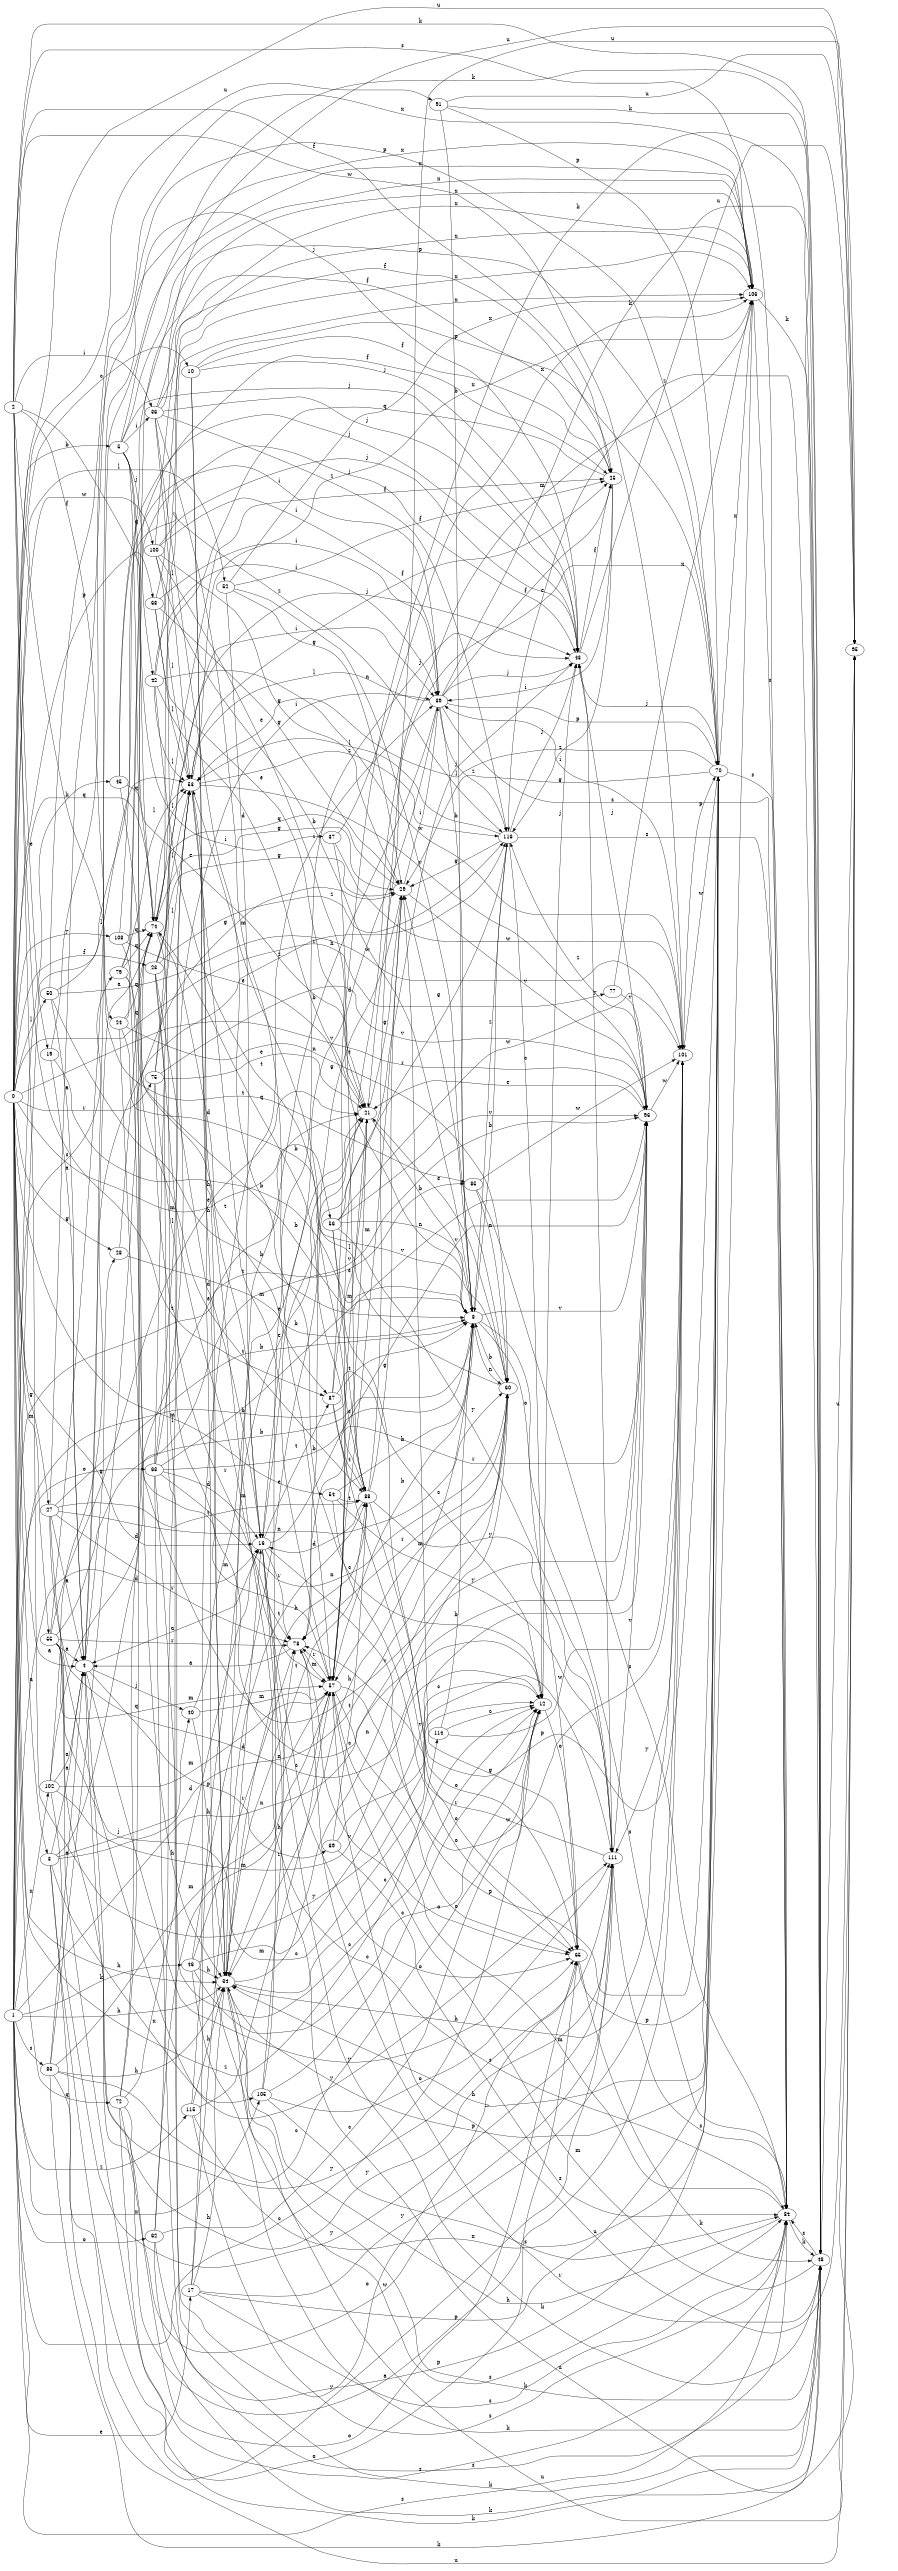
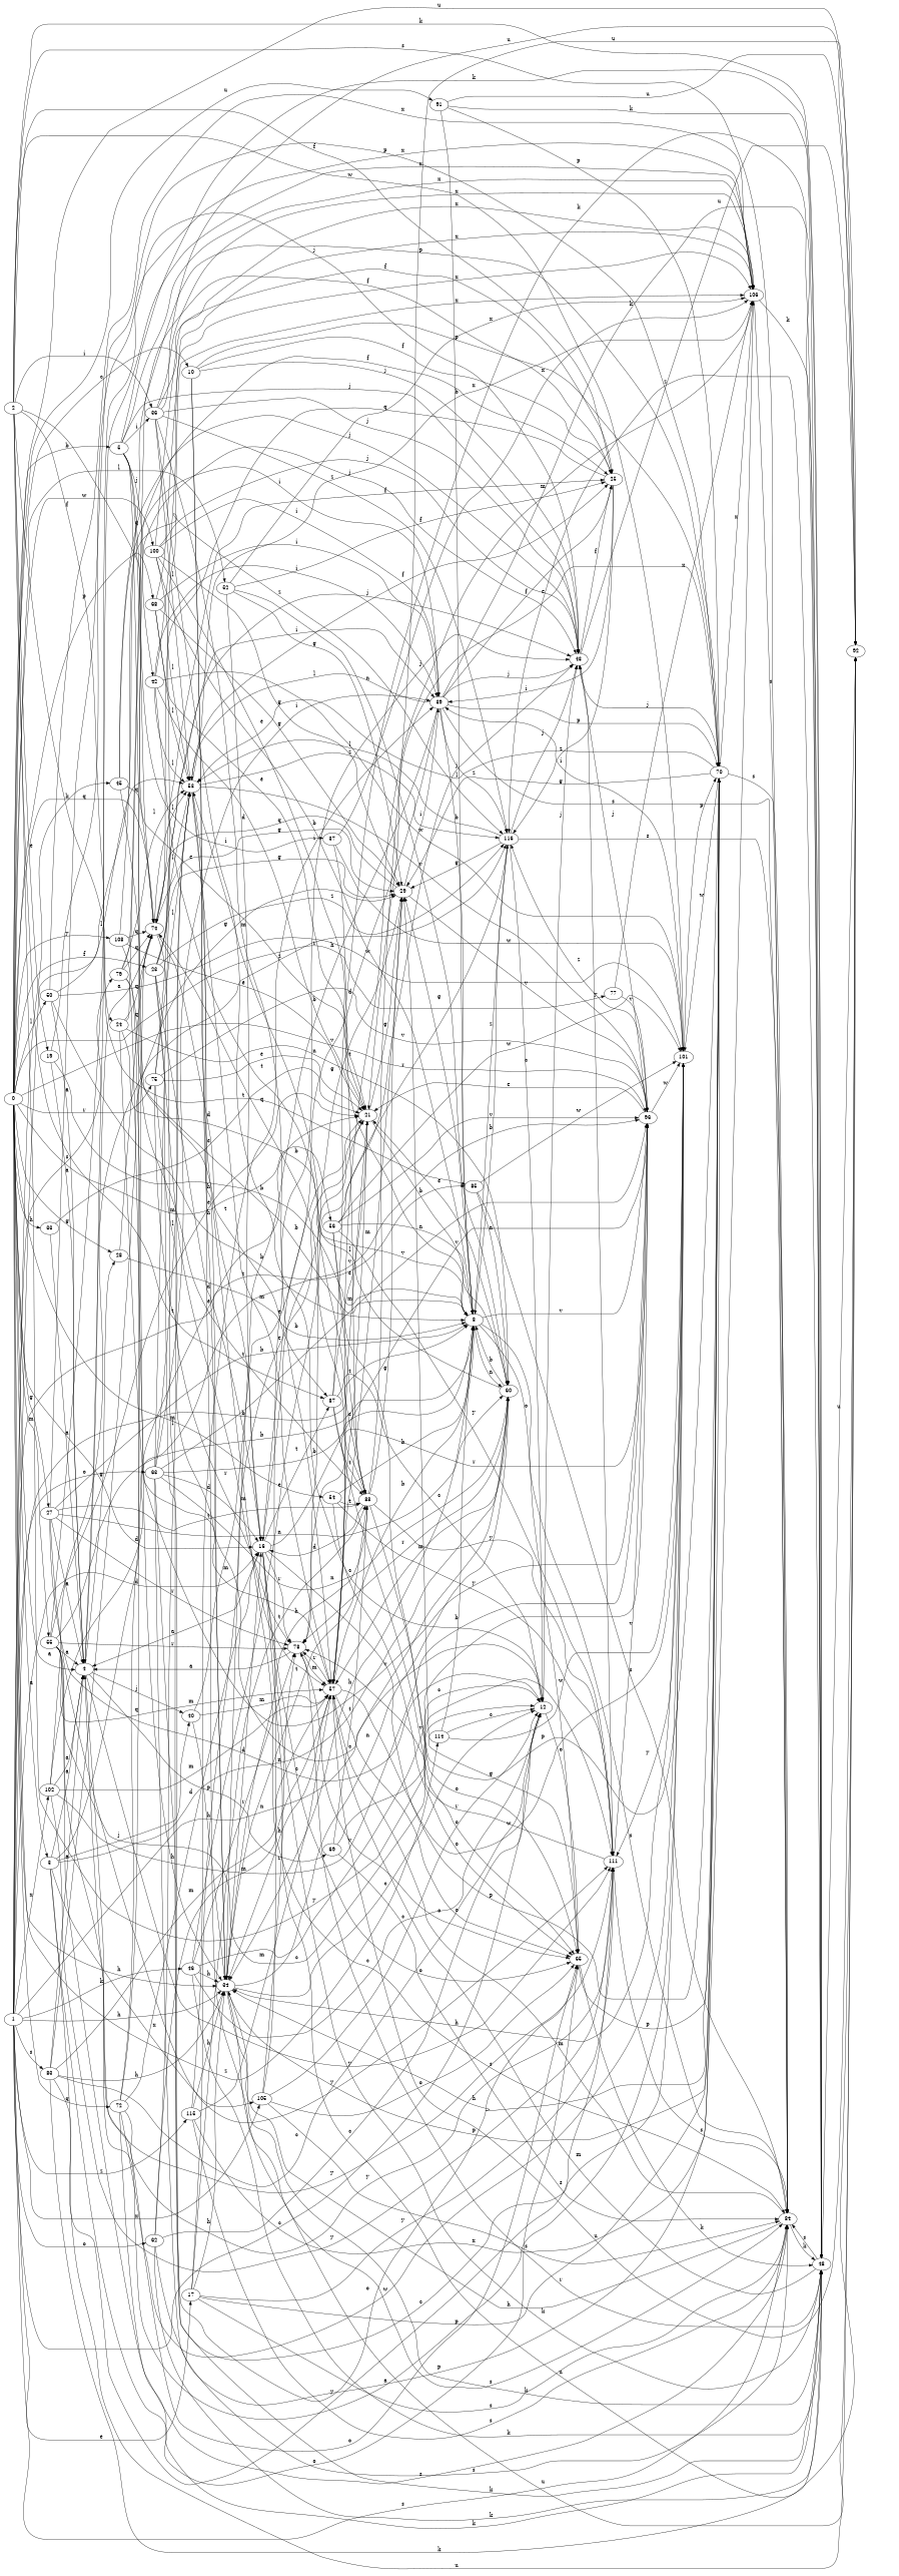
  strict digraph {
    rankdir=LR
    0
    3
    4
    5
    10
    16
    23
    27
    28
+   33
    34
    50
    52
    54
    55
    56
    68
    72
    74
    75
    77
    91
-   92 [label=95]
+   92
    96
    100
    108
    114
    60
    105
    40
    65
    101
    111
    69
    106
    36
    48
    87
    37
    42
    43
    84
    25
    70
    29
    78
    53
    116
    57
    8
    12
    88
    21
    39
    1
    17
    45
    46
    62
    63
    79
    83
    85
    102
    115
    2
    19
    24
    0 -> 3 [label=a]
    0 -> 4 [label=a]
    0 -> 5 [label=b]
    0 -> 10 [label=c]
    0 -> 16 [label=d]
    0 -> 23 [label=f]
    0 -> 27 [label=g]
    0 -> 28 [label=g]
+   0 -> 33 [label=h]
    0 -> 34 [label=h]
    0 -> 50 [label=l]
    0 -> 52 [label=l]
    0 -> 54 [label=m]
    0 -> 55 [label=m]
    0 -> 56 [label=m]
    0 -> 68 [label=p]
    0 -> 72 [label=q]
    0 -> 74 [label=q]
    0 -> 75 [label=r]
    0 -> 77 [label=r]
    0 -> 91 [label=u]
    0 -> 92 [label=u]
    0 -> 96 [label=v]
    0 -> 100 [label=w]
    0 -> 108 [label=y]
    0 -> 114 [label=z]
    3 -> 4 [label=a]
    3 -> 92 [label=u]
    3 -> 96 [label=v]
    3 -> 60 [label=n]
    3 -> 105 [label=x]
    3 -> 40 [label=j]
    3 -> 65 [label=o]
    4 -> 28 [label=g]
    4 -> 40 [label=j]
    4 -> 101 [label=w]
    4 -> 111 [label=y]
    4 -> 69 [label=p]
    4 -> 106 [label=x]
    5 -> 74 [label=q]
    5 -> 106 [label=x]
    5 -> 36 [label=i]
    5 -> 48 [label=k]
    5 -> 87 [label=t]
    5 -> 37 [label=i]
    5 -> 42 [label=j]
    5 -> 43 [label=j]
    10 -> 34 [label=h]
    10 -> 43 [label=j]
    10 -> 84 [label=s]
    10 -> 25 [label=f]
    10 -> 70 [label=p]
    16 -> 4 [label=a]
    16 -> 92 [label=u]
    16 -> 96 [label=v]
    16 -> 65 [label=o]
    16 -> 48 [label=k]
    16 -> 87 [label=t]
    16 -> 70 [label=p]
    16 -> 29 [label=g]
    16 -> 78 [label=r]
    23 -> 16 [label=d]
    23 -> 106 [label=x]
    23 -> 48 [label=k]
    23 -> 29 [label=g]
    23 -> 53 [label=l]
    23 -> 116 [label=z]
    23 -> 57 [label=m]
    27 -> 4 [label=a]
    27 -> 60 [label=n]
    27 -> 111 [label=y]
    27 -> 70 [label=p]
    27 -> 78 [label=r]
    27 -> 8 [label=b]
    27 -> 12 [label=c]
    27 -> 88 [label=t]
    28 -> 74 [label=q]
    28 -> 8 [label=b]
+   33 -> 4 [label=a]
+   33 -> 21 [label=e]
    34 -> 16 [label=d]
    34 -> 92 [label=u]
    34 -> 60 [label=n]
    34 -> 48 [label=k]
    34 -> 70 [label=p]
    34 -> 12 [label=c]
    34 -> 88 [label=t]
    50 -> 4 [label=a]
    50 -> 101 [label=w]
    50 -> 106 [label=x]
    50 -> 116 [label=z]
    50 -> 8 [label=b]
    52 -> 16 [label=d]
    52 -> 60 [label=n]
    52 -> 106 [label=x]
    52 -> 25 [label=f]
    52 -> 29 [label=g]
    54 -> 65 [label=o]
    54 -> 111 [label=y]
    54 -> 8 [label=b]
    54 -> 88 [label=t]
    55 -> 4 [label=a]
    55 -> 111 [label=y]
    55 -> 106 [label=x]
    55 -> 84 [label=s]
    55 -> 78 [label=r]
    55 -> 57 [label=m]
    55 -> 8 [label=b]
    55 -> 12 [label=c]
    55 -> 21 [label=e]
    56 -> 96 [label=v]
    56 -> 60 [label=n]
    56 -> 65 [label=o]
    56 -> 101 [label=w]
    56 -> 111 [label=y]
    56 -> 43 [label=j]
    56 -> 88 [label=t]
    68 -> 106 [label=x]
    68 -> 29 [label=g]
    68 -> 53 [label=l]
    68 -> 21 [label=e]
    68 -> 39 [label=i]
    72 -> 16 [label=d]
    72 -> 74 [label=q]
    72 -> 65 [label=o]
    72 -> 111 [label=y]
    72 -> 48 [label=k]
    72 -> 43 [label=j]
    74 -> 4 [label=a]
    74 -> 16 [label=d]
    74 -> 65 [label=o]
    74 -> 25 [label=f]
    74 -> 29 [label=g]
    74 -> 53 [label=l]
    75 -> 96 [label=v]
    75 -> 78 [label=r]
    75 -> 53 [label=l]
    75 -> 12 [label=c]
    75 -> 21 [label=e]
    75 -> 39 [label=i]
    77 -> 96 [label=v]
    77 -> 106 [label=x]
    91 -> 92 [label=u]
    91 -> 48 [label=k]
    91 -> 70 [label=p]
    91 -> 8 [label=b]
    96 -> 101 [label=w]
    96 -> 43 [label=j]
    96 -> 78 [label=r]
    96 -> 116 [label=z]
    96 -> 21 [label=e]
    100 -> 106 [label=x]
    100 -> 43 [label=j]
    100 -> 29 [label=g]
    100 -> 53 [label=l]
    100 -> 8 [label=b]
    100 -> 21 [label=e]
    100 -> 39 [label=i]
    108 -> 34 [label=h]
    108 -> 74 [label=q]
    108 -> 25 [label=f]
    108 -> 21 [label=e]
    114 -> 101 [label=w]
    114 -> 8 [label=b]
    114 -> 12 [label=c]
    60 -> 78 [label=r]
    60 -> 53 [label=l]
    60 -> 57 [label=m]
    60 -> 8 [label=b]
    60 -> 21 [label=e]
    105 -> 65 [label=o]
    105 -> 43 [label=j]
    105 -> 84 [label=s]
    105 -> 78 [label=r]
    105 -> 12 [label=c]
    40 -> 34 [label=h]
    40 -> 57 [label=m]
    40 -> 21 [label=e]
    65 -> 48 [label=k]
    65 -> 70 [label=p]
    65 -> 29 [label=g]
    101 -> 4 [label=a]
    101 -> 34 [label=h]
    101 -> 111 [label=y]
    101 -> 70 [label=p]
    101 -> 39 [label=i]
    111 -> 96 [label=v]
    111 -> 84 [label=s]
    111 -> 78 [label=r]
    69 -> 84 [label=s]
    69 -> 12 [label=c]
    69 -> 88 [label=t]
    106 -> 48 [label=k]
    106 -> 84 [label=s]
    106 -> 57 [label=m]
    36 -> 92 [label=u]
    36 -> 106 [label=x]
    36 -> 43 [label=j]
    36 -> 25 [label=f]
    36 -> 53 [label=l]
    36 -> 116 [label=z]
    36 -> 57 [label=m]
    36 -> 12 [label=c]
    48 -> 92 [label=u]
    48 -> 84 [label=s]
    48 -> 78 [label=r]
    48 -> 116 [label=z]
    48 -> 57 [label=m]
    87 -> 65 [label=o]
    87 -> 48 [label=k]
    87 -> 12 [label=c]
    87 -> 88 [label=t]
    87 -> 21 [label=e]
    37 -> 101 [label=w]
    37 -> 106 [label=x]
    37 -> 88 [label=t]
    42 -> 101 [label=w]
    42 -> 106 [label=x]
    42 -> 53 [label=l]
    42 -> 8 [label=b]
    42 -> 88 [label=t]
    42 -> 39 [label=i]
    43 -> 92 [label=u]
    43 -> 111 [label=y]
    43 -> 25 [label=f]
    84 -> 34 [label=h]
    84 -> 48 [label=k]
    84 -> 57 [label=m]
    25 -> 74 [label=q]
    25 -> 116 [label=z]
    25 -> 39 [label=i]
    70 -> 34 [label=h]
    70 -> 101 [label=w]
    70 -> 106 [label=x]
    70 -> 43 [label=j]
    70 -> 84 [label=s]
    70 -> 29 [label=g]
    70 -> 53 [label=l]
    70 -> 21 [label=e]
    29 -> 74 [label=q]
    29 -> 96 [label=v]
    29 -> 57 [label=m]
    29 -> 39 [label=i]
    78 -> 4 [label=a]
    78 -> 65 [label=o]
    78 -> 57 [label=m]
    53 -> 34 [label=h]
    53 -> 96 [label=v]
    53 -> 106 [label=x]
    53 -> 84 [label=s]
    53 -> 25 [label=f]
    53 -> 116 [label=z]
    53 -> 57 [label=m]
    116 -> 43 [label=j]
    116 -> 84 [label=s]
    116 -> 29 [label=g]
    116 -> 78 [label=r]
    116 -> 53 [label=l]
    116 -> 8 [label=b]
    116 -> 12 [label=c]
    57 -> 34 [label=h]
    57 -> 92 [label=u]
    57 -> 65 [label=o]
    57 -> 101 [label=w]
    57 -> 78 [label=r]
    57 -> 8 [label=b]
    57 -> 21 [label=e]
    8 -> 34 [label=h]
    8 -> 96 [label=v]
    8 -> 60 [label=n]
    8 -> 65 [label=o]
    8 -> 84 [label=s]
    8 -> 29 [label=g]
    8 -> 116 [label=z]
    12 -> 65 [label=o]
    12 -> 43 [label=j]
    88 -> 16 [label=d]
    88 -> 34 [label=h]
    88 -> 74 [label=q]
    88 -> 92 [label=u]
    88 -> 111 [label=y]
    88 -> 70 [label=p]
    88 -> 29 [label=g]
    21 -> 29 [label=g]
    21 -> 57 [label=m]
    21 -> 8 [label=b]
    39 -> 16 [label=d]
    39 -> 34 [label=h]
    39 -> 48 [label=k]
    39 -> 43 [label=j]
    39 -> 84 [label=s]
    39 -> 25 [label=f]
    39 -> 70 [label=p]
    39 -> 53 [label=l]
    39 -> 116 [label=z]
    39 -> 8 [label=b]
    1 -> 16 [label=d]
    1 -> 34 [label=h]
    1 -> 60 [label=n]
    1 -> 105 [label=x]
    1 -> 84 [label=s]
    1 -> 53 [label=l]
    1 -> 8 [label=b]
    1 -> 12 [label=c]
    1 -> 17 [label=e]
    1 -> 45 [label=k]
    1 -> 46 [label=k]
    1 -> 62 [label=o]
    1 -> 63 [label=o]
    1 -> 79 [label=s]
    1 -> 83 [label=s]
    1 -> 85 [label=t]
    1 -> 102 [label=x]
    1 -> 115 [label=z]
    17 -> 34 [label=h]
    17 -> 111 [label=y]
    17 -> 84 [label=s]
    17 -> 70 [label=p]
    17 -> 88 [label=t]
    17 -> 21 [label=e]
    45 -> 74 [label=q]
    45 -> 43 [label=j]
    45 -> 88 [label=t]
    45 -> 39 [label=i]
    46 -> 34 [label=h]
    46 -> 96 [label=v]
    46 -> 48 [label=k]
    46 -> 78 [label=r]
    46 -> 12 [label=c]
    46 -> 21 [label=e]
    62 -> 48 [label=k]
    62 -> 70 [label=p]
    62 -> 53 [label=l]
    62 -> 57 [label=m]
    62 -> 12 [label=c]
    63 -> 16 [label=d]
    63 -> 96 [label=v]
    63 -> 60 [label=n]
    63 -> 43 [label=j]
    63 -> 84 [label=s]
    63 -> 53 [label=l]
    63 -> 8 [label=b]
-   63 -> 12 [label=c]
+   63 -> 101 [label=c]
    63 -> 39 [label=i]
    79 -> 74 [label=q]
    79 -> 96 [label=v]
    79 -> 25 [label=f]
    79 -> 53 [label=l]
    79 -> 8 [label=b]
    83 -> 4 [label=a]
    83 -> 34 [label=h]
    83 -> 111 [label=y]
    83 -> 48 [label=k]
    83 -> 29 [label=g]
    83 -> 57 [label=m]
    83 -> 12 [label=c]
    85 -> 60 [label=n]
    85 -> 101 [label=w]
    85 -> 84 [label=s]
    102 -> 4 [label=a]
    102 -> 96 [label=v]
    102 -> 111 [label=y]
    102 -> 116 [label=z]
    102 -> 57 [label=m]
    102 -> 21 [label=e]
    115 -> 34 [label=h]
    115 -> 106 [label=x]
    115 -> 84 [label=s]
    115 -> 57 [label=m]
    115 -> 39 [label=i]
    2 -> 101 [label=w]
    2 -> 111 [label=y]
    2 -> 36 [label=i]
    2 -> 48 [label=k]
    2 -> 87 [label=t]
    2 -> 84 [label=s]
    2 -> 25 [label=f]
    2 -> 21 [label=e]
    2 -> 85 [label=t]
    2 -> 19 [label=e]
    2 -> 24 [label=f]
    19 -> 4 [label=a]
    19 -> 43 [label=j]
    19 -> 8 [label=b]
    24 -> 74 [label=q]
    24 -> 60 [label=n]
    24 -> 70 [label=p]
    24 -> 57 [label=m]
    24 -> 8 [label=b]
  }
